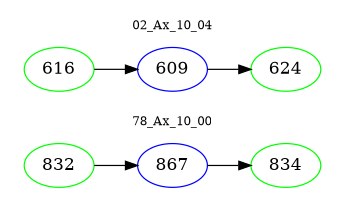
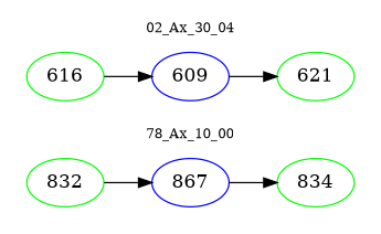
  digraph {
    rankdir=LR
    node [color=green]
    edge [color=black]
    n1 [label=832]
    n2 [color=blue label=867]
    n3 [label=834]
    n4 [label=616]
    n5 [color=blue label=609]
-   n6 [label=624]
+   n6 [label=621]
    subgraph cluster_1 {
      color=white
      fontsize=10
      label="78_Ax_10_00"
      n1
      n2
      n3
    }
    subgraph cluster_2 {
      color=white
      fontsize=10
-     label="02_Ax_10_04"
+     label="02_Ax_30_04"
      n4
      n5
      n6
    }
    n1 -> n2
    n2 -> n3
    n4 -> n5
    n5 -> n6
  }
